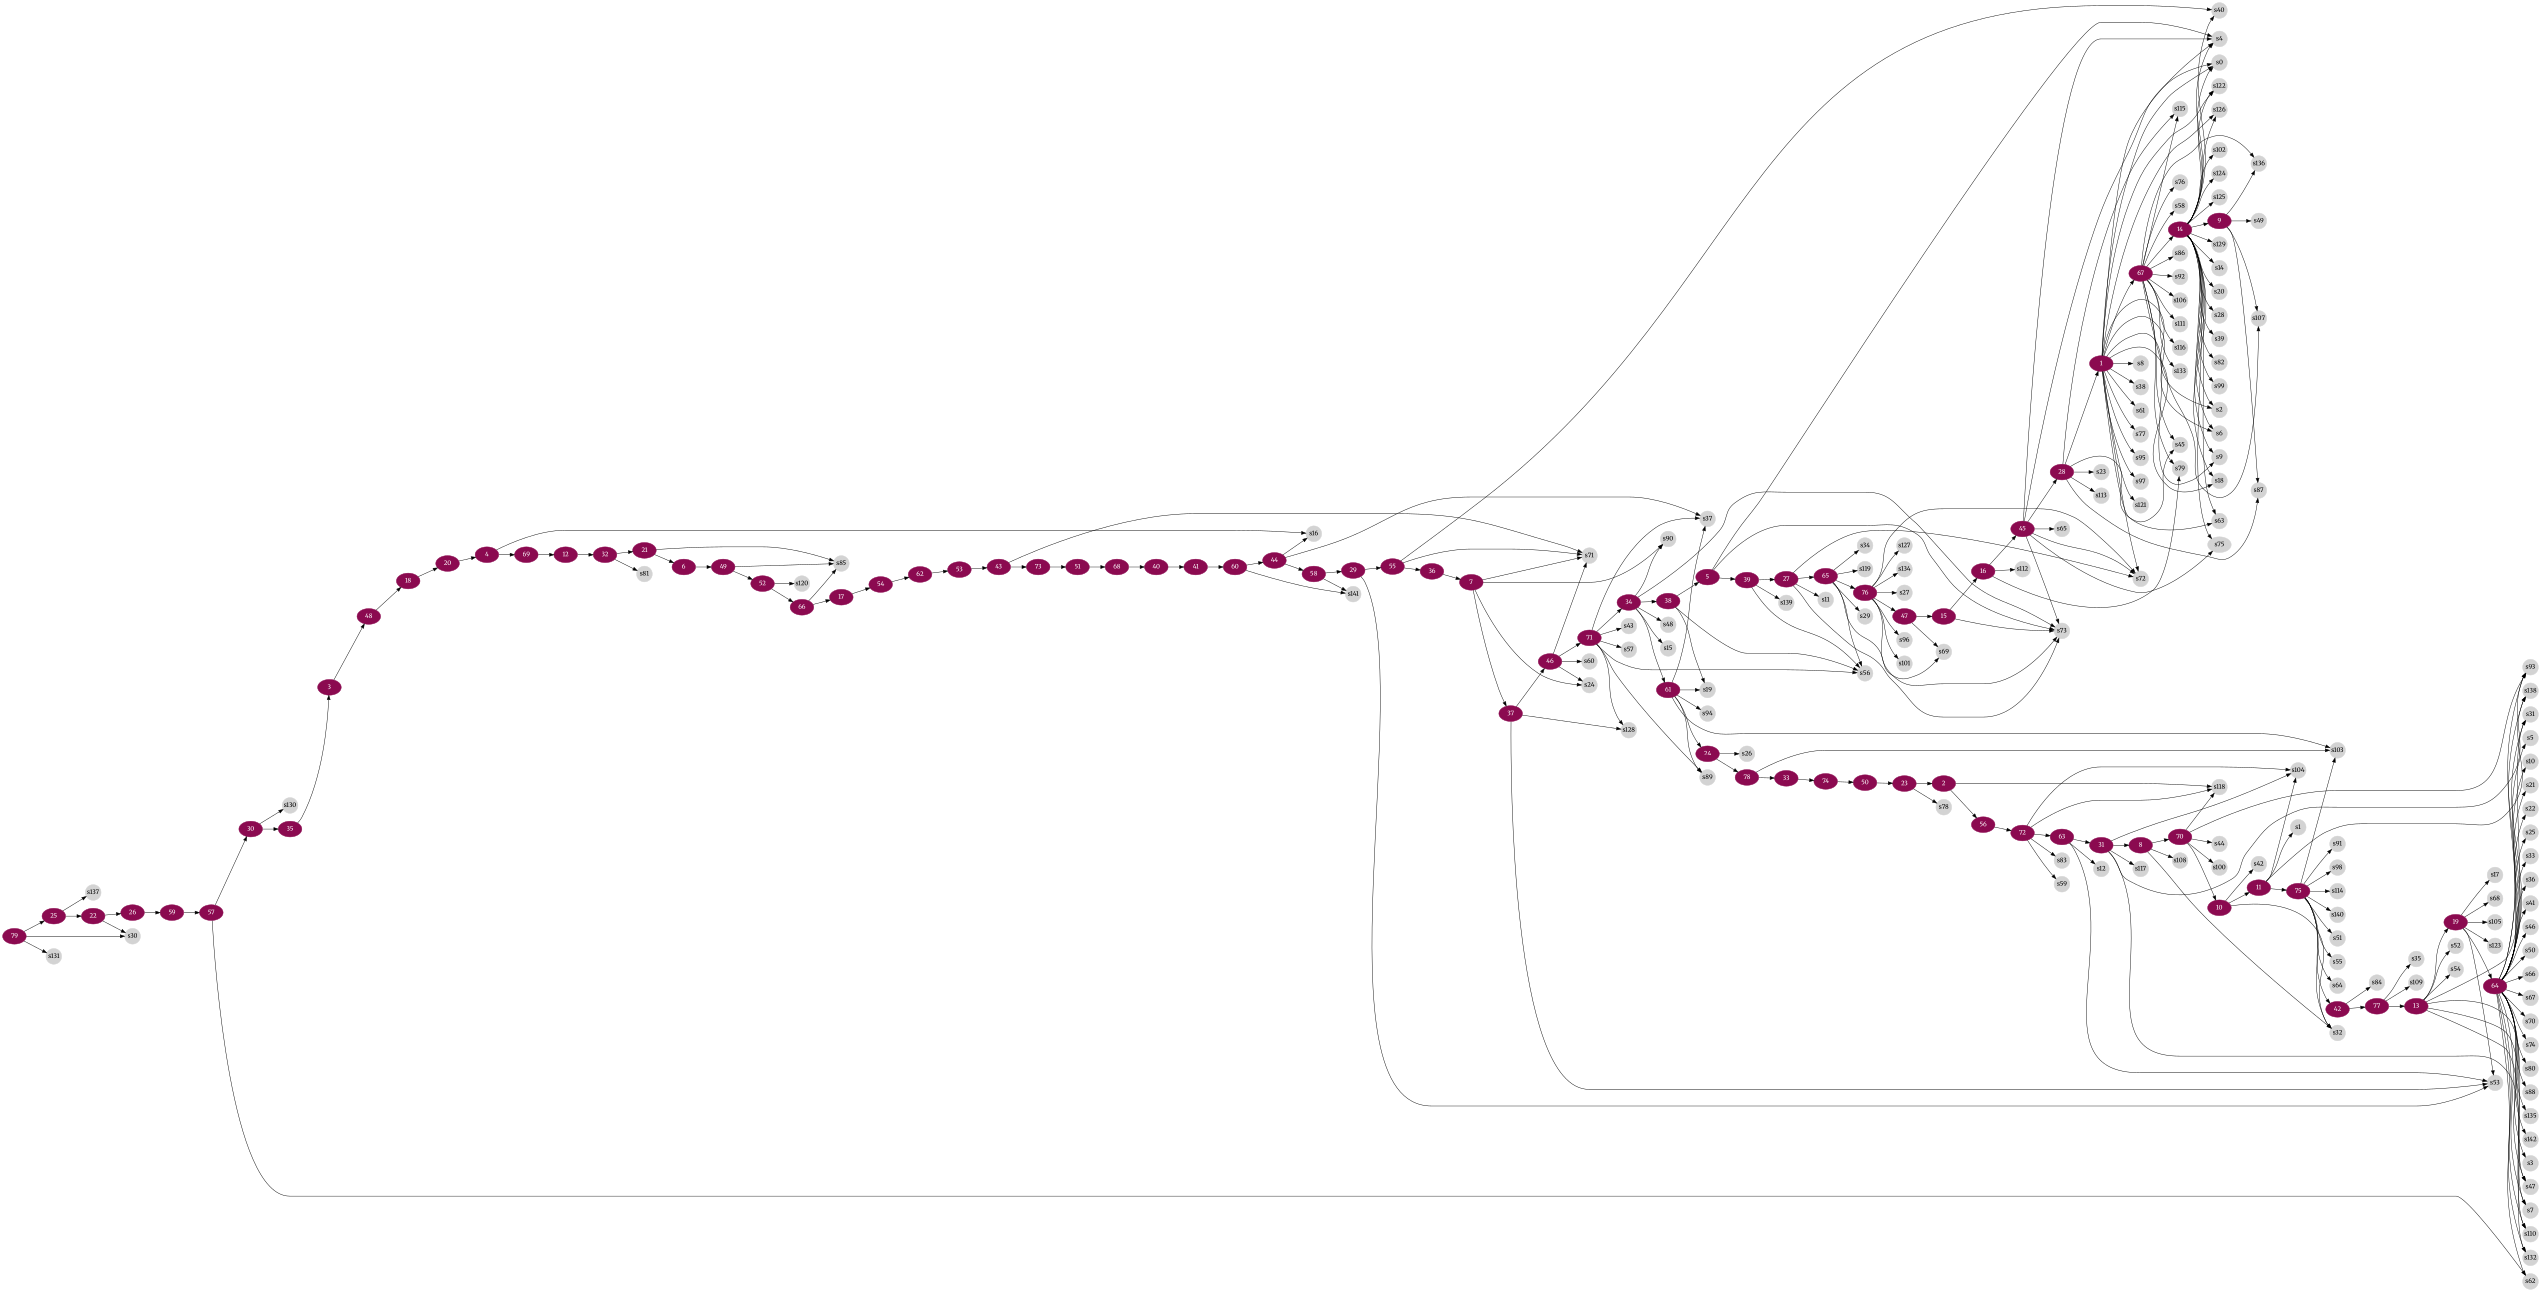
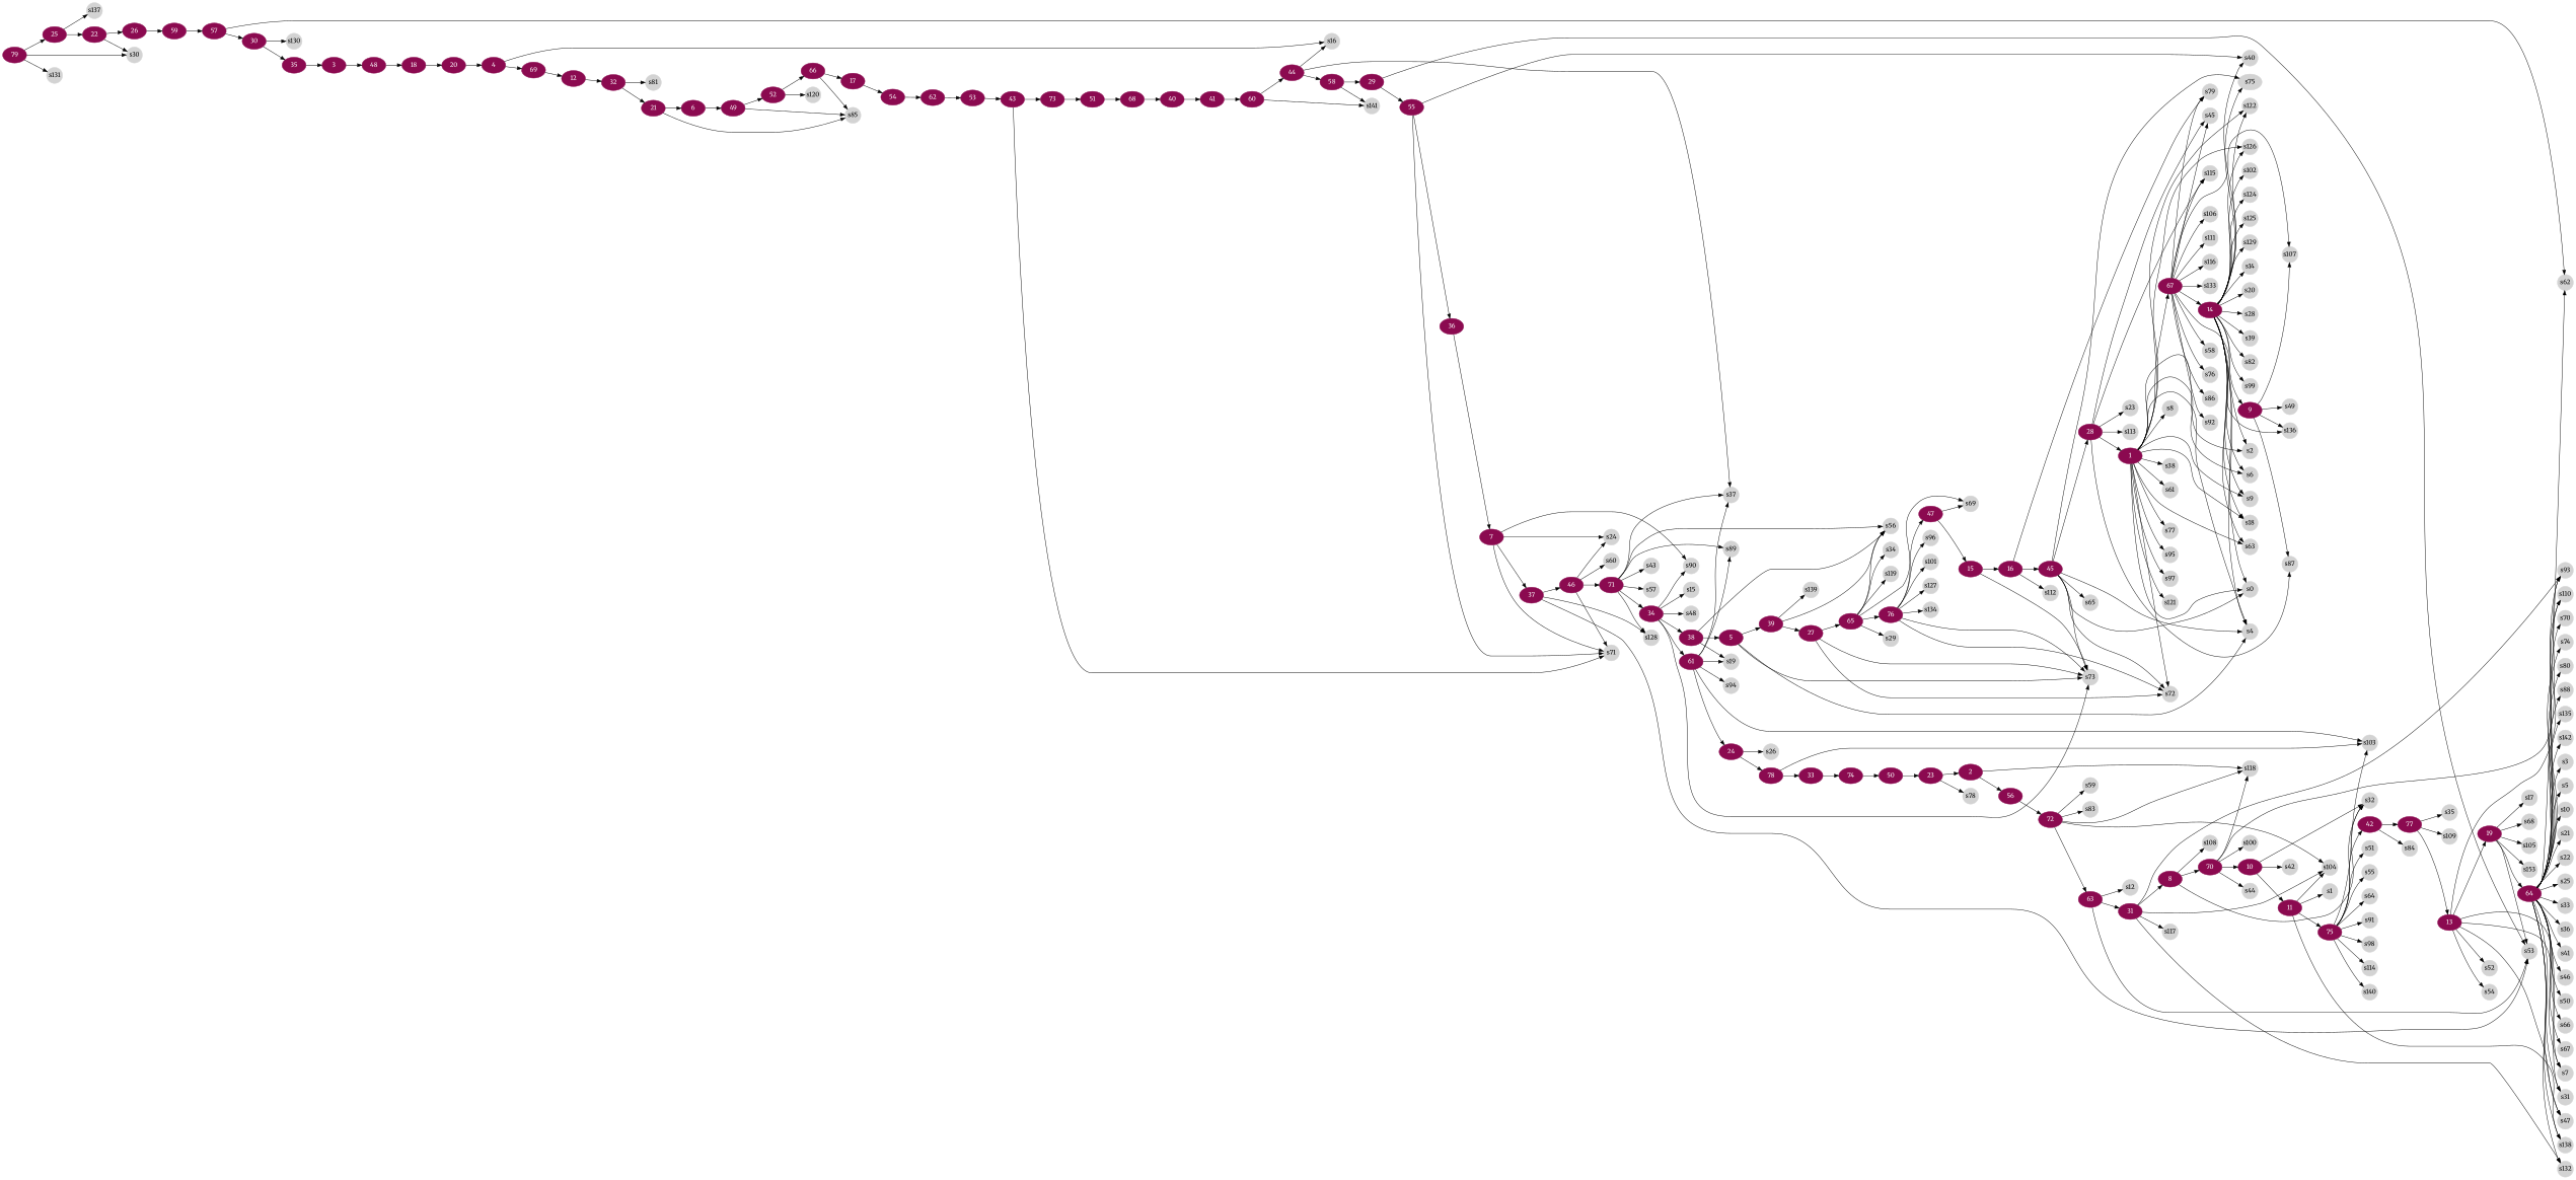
  digraph {
    fontname=Merriweather
    rankdir=LR
    node [color=lightgrey fontcolor=black fontname=Merriweather style=filled fixedsize=true shape=circle]
    edge [fontname=Merriweather]
    28 [color=deeppink4 fontcolor=white fixedsize="" shape=""]
    1 [color=deeppink4 fontcolor=white fixedsize="" shape=""]
    s87
    s23
    s45
    s113
    s115
    67 [color=deeppink4 fontcolor=white fixedsize="" shape=""]
    s0
    s2
    s4
    s6
    s8
    s9
    s18
    s38
    s61
    s63
    s72
    s77
    s95
    s97
    s121
    s122
    s126
    14 [color=deeppink4 fontcolor=white fixedsize="" shape=""]
    s107
    s136
    s79
    s58
    s76
    s86
    s92
    s106
    s111
    s116
    s133
    23 [color=deeppink4 fontcolor=white fixedsize="" shape=""]
    2 [color=deeppink4 fontcolor=white fixedsize="" shape=""]
    s78
    56 [color=deeppink4 fontcolor=white fixedsize="" shape=""]
    s118
    72 [color=deeppink4 fontcolor=white fixedsize="" shape=""]
    35 [color=deeppink4 fontcolor=white fixedsize="" shape=""]
    3 [color=deeppink4 fontcolor=white fixedsize="" shape=""]
    48 [color=deeppink4 fontcolor=white fixedsize="" shape=""]
    18 [color=deeppink4 fontcolor=white fixedsize="" shape=""]
    20 [color=deeppink4 fontcolor=white fixedsize="" shape=""]
    4 [color=deeppink4 fontcolor=white fixedsize="" shape=""]
    69 [color=deeppink4 fontcolor=white fixedsize="" shape=""]
    s16
    12 [color=deeppink4 fontcolor=white fixedsize="" shape=""]
    38 [color=deeppink4 fontcolor=white fixedsize="" shape=""]
    5 [color=deeppink4 fontcolor=white fixedsize="" shape=""]
    s19
    s56
    39 [color=deeppink4 fontcolor=white fixedsize="" shape=""]
    s73
    27 [color=deeppink4 fontcolor=white fixedsize="" shape=""]
    s139
    21 [color=deeppink4 fontcolor=white fixedsize="" shape=""]
    6 [color=deeppink4 fontcolor=white fixedsize="" shape=""]
    s85
    49 [color=deeppink4 fontcolor=white fixedsize="" shape=""]
    52 [color=deeppink4 fontcolor=white fixedsize="" shape=""]
    36 [color=deeppink4 fontcolor=white fixedsize="" shape=""]
    7 [color=deeppink4 fontcolor=white fixedsize="" shape=""]
    37 [color=deeppink4 fontcolor=white fixedsize="" shape=""]
    s24
    s71
    s90
    s53
    s128
    46 [color=deeppink4 fontcolor=white fixedsize="" shape=""]
    31 [color=deeppink4 fontcolor=white fixedsize="" shape=""]
    8 [color=deeppink4 fontcolor=white fixedsize="" shape=""]
    s104
    s93
    s117
    s132
    70 [color=deeppink4 fontcolor=white fixedsize="" shape=""]
    s32
    s108
    10 [color=deeppink4 fontcolor=white fixedsize="" shape=""]
    s44
    s100
    9 [color=deeppink4 fontcolor=white fixedsize="" shape=""]
    s14
    s20
    s28
    s39
    s40
    s75 [shape=ellipse]
    s82
    s99
    s102
    s124
    s125
    s129
    s49
    11 [color=deeppink4 fontcolor=white fixedsize="" shape=""]
    s42
    75 [color=deeppink4 fontcolor=white fixedsize="" shape=""]
    s1
    s138
    s103
    42 [color=deeppink4 fontcolor=white fixedsize="" shape=""]
    s51
    s55
    s64
    s91
    s98
    s114
    s140
    32 [color=deeppink4 fontcolor=white fixedsize="" shape=""]
    s81
    77 [color=deeppink4 fontcolor=white fixedsize="" shape=""]
    13 [color=deeppink4 fontcolor=white fixedsize="" shape=""]
    s35
    s109
    19 [color=deeppink4 fontcolor=white fixedsize="" shape=""]
    s7
    s31
    s47
    s52
    s54
    s110
    64 [color=deeppink4 fontcolor=white fixedsize="" shape=""]
    s17
    s68
    s105
-   s123
+   s123 [label=s153]
    47 [color=deeppink4 fontcolor=white fixedsize="" shape=""]
    15 [color=deeppink4 fontcolor=white fixedsize="" shape=""]
    s69
    16 [color=deeppink4 fontcolor=white fixedsize="" shape=""]
    45 [color=deeppink4 fontcolor=white fixedsize="" shape=""]
    s112
    s65
    66 [color=deeppink4 fontcolor=white fixedsize="" shape=""]
    17 [color=deeppink4 fontcolor=white fixedsize="" shape=""]
    54 [color=deeppink4 fontcolor=white fixedsize="" shape=""]
    62 [color=deeppink4 fontcolor=white fixedsize="" shape=""]
    s62
    s3
    s5
    s10
    s21
    s22
    s25
    s33
    s36
    s41
    s46
    s50
    s66
    s67
    s70
    s74
    s80
    s88
    s135
    s142
    25 [color=deeppink4 fontcolor=white fixedsize="" shape=""]
    22 [color=deeppink4 fontcolor=white fixedsize="" shape=""]
    s137
    26 [color=deeppink4 fontcolor=white fixedsize="" shape=""]
    s30
    59 [color=deeppink4 fontcolor=white fixedsize="" shape=""]
    50 [color=deeppink4 fontcolor=white fixedsize="" shape=""]
    61 [color=deeppink4 fontcolor=white fixedsize="" shape=""]
    24 [color=deeppink4 fontcolor=white fixedsize="" shape=""]
    s37
    s89
    s94
    78 [color=deeppink4 fontcolor=white fixedsize="" shape=""]
    s26
    33 [color=deeppink4 fontcolor=white fixedsize="" shape=""]
    79 [color=deeppink4 fontcolor=white fixedsize="" shape=""]
    s131
    57 [color=deeppink4 fontcolor=white fixedsize="" shape=""]
    65 [color=deeppink4 fontcolor=white fixedsize="" shape=""]
-   s11
    76 [color=deeppink4 fontcolor=white fixedsize="" shape=""]
    s29
    s34
    s119
    58 [color=deeppink4 fontcolor=white fixedsize="" shape=""]
    29 [color=deeppink4 fontcolor=white fixedsize="" shape=""]
    s141
    55 [color=deeppink4 fontcolor=white fixedsize="" shape=""]
    30 [color=deeppink4 fontcolor=white fixedsize="" shape=""]
    s130
    63 [color=deeppink4 fontcolor=white fixedsize="" shape=""]
    s12
    74 [color=deeppink4 fontcolor=white fixedsize="" shape=""]
    71 [color=deeppink4 fontcolor=white fixedsize="" shape=""]
    34 [color=deeppink4 fontcolor=white fixedsize="" shape=""]
    s43
    s57
    s15
    s48
    s60
    68 [color=deeppink4 fontcolor=white fixedsize="" shape=""]
    40 [color=deeppink4 fontcolor=white fixedsize="" shape=""]
    41 [color=deeppink4 fontcolor=white fixedsize="" shape=""]
    60 [color=deeppink4 fontcolor=white fixedsize="" shape=""]
    44 [color=deeppink4 fontcolor=white fixedsize="" shape=""]
    s84
    53 [color=deeppink4 fontcolor=white fixedsize="" shape=""]
    43 [color=deeppink4 fontcolor=white fixedsize="" shape=""]
    73 [color=deeppink4 fontcolor=white fixedsize="" shape=""]
    51 [color=deeppink4 fontcolor=white fixedsize="" shape=""]
-   s27
    s96
    s101
    s127
    s134
    s120
    s59
    s83
    28 -> 1
    28 -> s87
    28 -> s23
    28 -> s45
    28 -> s113
    28 -> s115
    1 -> 67
    1 -> s0
    1 -> s2
    1 -> s4
    1 -> s6
    1 -> s8
    1 -> s9
    1 -> s18
    1 -> s38
    1 -> s61
    1 -> s63
    1 -> s72
    1 -> s77
    1 -> s95
    1 -> s97
    1 -> s121
    1 -> s122
    1 -> s126
    67 -> s45
    67 -> s115
    67 -> 14
    67 -> s107
    67 -> s136
    67 -> s79
    67 -> s58
    67 -> s76
    67 -> s86
    67 -> s92
    67 -> s106
    67 -> s111
    67 -> s116
    67 -> s133
    14 -> s0
    14 -> s2
    14 -> s4
    14 -> s6
    14 -> s9
    14 -> s18
    14 -> s63
    14 -> s122
    14 -> s126
    14 -> 9
    14 -> s14
    14 -> s20
    14 -> s28
    14 -> s39
    14 -> s40
    14 -> s75
    14 -> s82
    14 -> s99
    14 -> s102
    14 -> s124
    14 -> s125
    14 -> s129
    23 -> 2
    23 -> s78
    2 -> 56
    2 -> s118
    56 -> 72
    72 -> s118
    72 -> s104
    72 -> 63
    72 -> s59
    72 -> s83
    35 -> 3
    3 -> 48
    48 -> 18
    18 -> 20
    20 -> 4
    4 -> 69
    4 -> s16
    69 -> 12
    12 -> 32
    38 -> 5
    38 -> s19
    38 -> s56
    5 -> s4
    5 -> 39
    5 -> s73
    39 -> s56
    39 -> 27
    39 -> s139
    27 -> s72
    27 -> s73
    27 -> 65
-   27 -> s11
    21 -> 6
    21 -> s85
    6 -> 49
    49 -> s85
    49 -> 52
    52 -> 66
    52 -> s120
    36 -> 7
    7 -> 37
    7 -> s24
    7 -> s71
    7 -> s90
    37 -> s53
    37 -> s128
    37 -> 46
    46 -> s24
    46 -> s71
    46 -> 71
    46 -> s60
    31 -> 8
    31 -> s104
    31 -> s93
    31 -> s117
    31 -> s132
    8 -> 70
    8 -> s32
    8 -> s108
    70 -> s118
    70 -> s93
    70 -> 10
    70 -> s44
    70 -> s100
    10 -> s32
    10 -> 11
    10 -> s42
    9 -> s87
    9 -> s107
    9 -> s136
    9 -> s49
    11 -> s104
    11 -> 75
    11 -> s1
    11 -> s138
    75 -> s32
    75 -> s103
    75 -> 42
    75 -> s51
    75 -> s55
    75 -> s64
    75 -> s91
    75 -> s98
    75 -> s114
    75 -> s140
    42 -> 77
    42 -> s84
    32 -> 21
    32 -> s81
    77 -> 13
    77 -> s35
    77 -> s109
    13 -> 19
    13 -> s7
    13 -> s31
    13 -> s47
    13 -> s52
    13 -> s54
    13 -> s110
    19 -> s53
    19 -> 64
    19 -> s17
    19 -> s68
    19 -> s105
    19 -> s123
    64 -> s93
    64 -> s132
    64 -> s138
    64 -> s7
    64 -> s31
    64 -> s47
    64 -> s110
    64 -> s62
    64 -> s3
    64 -> s5
    64 -> s10
    64 -> s21
    64 -> s22
    64 -> s25
    64 -> s33
    64 -> s36
    64 -> s41
    64 -> s46
    64 -> s50
    64 -> s66
    64 -> s67
    64 -> s70
    64 -> s74
    64 -> s80
    64 -> s88
    64 -> s135
    64 -> s142
    47 -> 15
    47 -> s69
    15 -> s73
    15 -> 16
    16 -> s79
    16 -> 45
    16 -> s112
    45 -> 28
    45 -> s0
    45 -> s4
    45 -> s72
    45 -> s73
    45 -> s75
    45 -> s65
    66 -> s85
    66 -> 17
    17 -> 54
    54 -> 62
    62 -> 53
    25 -> 22
    25 -> s137
    22 -> 26
    22 -> s30
    26 -> 59
    59 -> 57
    50 -> 23
    61 -> s19
    61 -> s103
    61 -> 24
    61 -> s37
    61 -> s89
    61 -> s94
    24 -> 78
    24 -> s26
    78 -> s103
    78 -> 33
    33 -> 74
    79 -> 25
    79 -> s30
    79 -> s131
    57 -> s62
    57 -> 30
    65 -> s56
    65 -> s69
    65 -> 76
    65 -> s29
    65 -> s34
    65 -> s119
    76 -> s72
    76 -> s73
    76 -> 47
-   76 -> s27
    76 -> s96
    76 -> s101
    76 -> s127
    76 -> s134
    58 -> 29
    58 -> s141
    29 -> s53
    29 -> 55
    55 -> 36
    55 -> s71
    55 -> s40
    30 -> 35
    30 -> s130
    63 -> s53
    63 -> 31
    63 -> s12
    74 -> 50
    71 -> s56
    71 -> s128
    71 -> s37
    71 -> s89
    71 -> 34
    71 -> s43
    71 -> s57
    34 -> 38
    34 -> s73
    34 -> s90
    34 -> 61
    34 -> s15
    34 -> s48
    68 -> 40
    40 -> 41
    41 -> 60
    60 -> s141
    60 -> 44
    44 -> s16
    44 -> s37
    44 -> 58
    53 -> 43
    43 -> s71
    43 -> 73
    73 -> 51
    51 -> 68
  }
